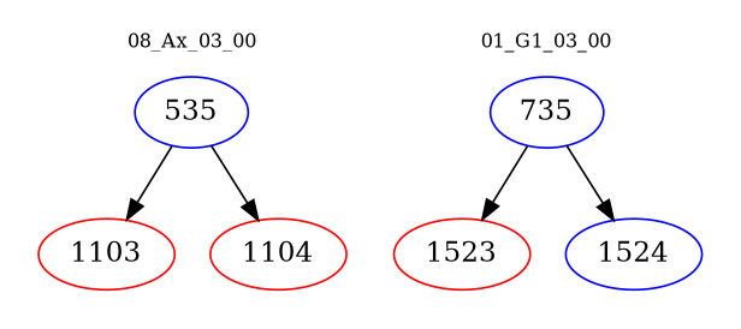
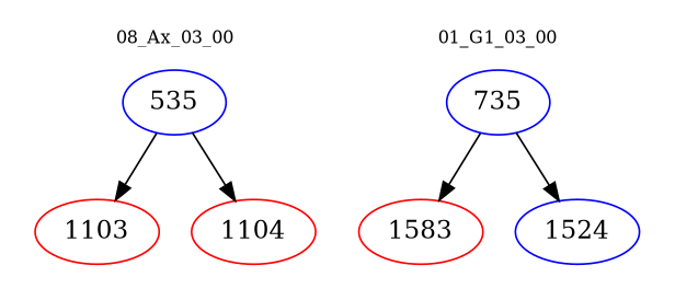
  digraph {
    node [color=blue]
    edge [color=black]
    n1 [label=535]
    n2 [color=red label=1103]
    n3 [color=red label=1104]
    n4 [label=735]
-   n5 [color=red label=1523]
+   n5 [color=red label=1583]
    n6 [label=1524]
    subgraph cluster_1 {
      color=white
      fontsize=10
      label="08_Ax_03_00"
      n1
      n2
      n3
    }
    subgraph cluster_2 {
      color=white
      fontsize=10
      label="01_G1_03_00"
      n4
      n5
      n6
    }
    n1 -> n2
    n1 -> n3
    n4 -> n5
    n4 -> n6
  }
